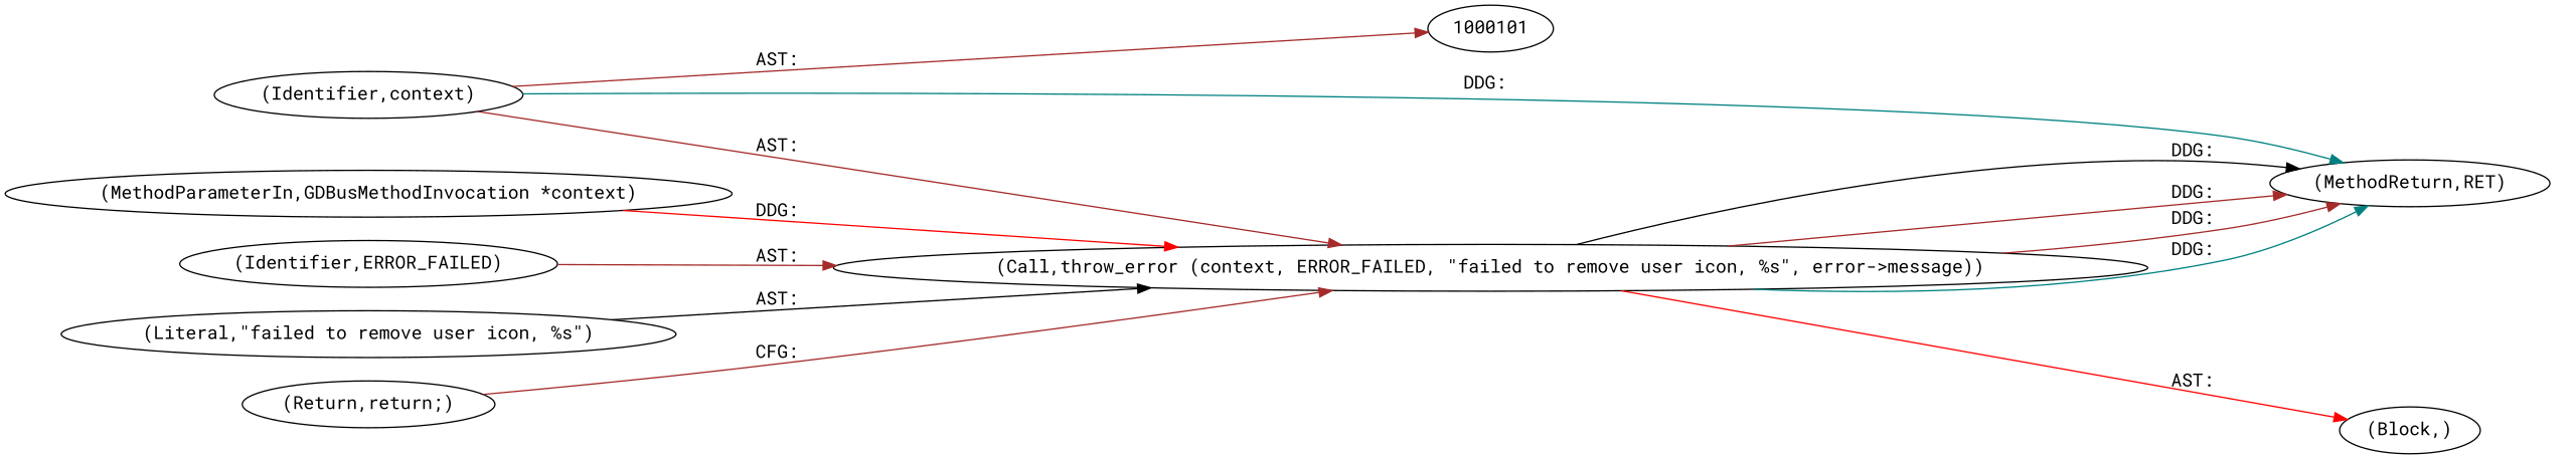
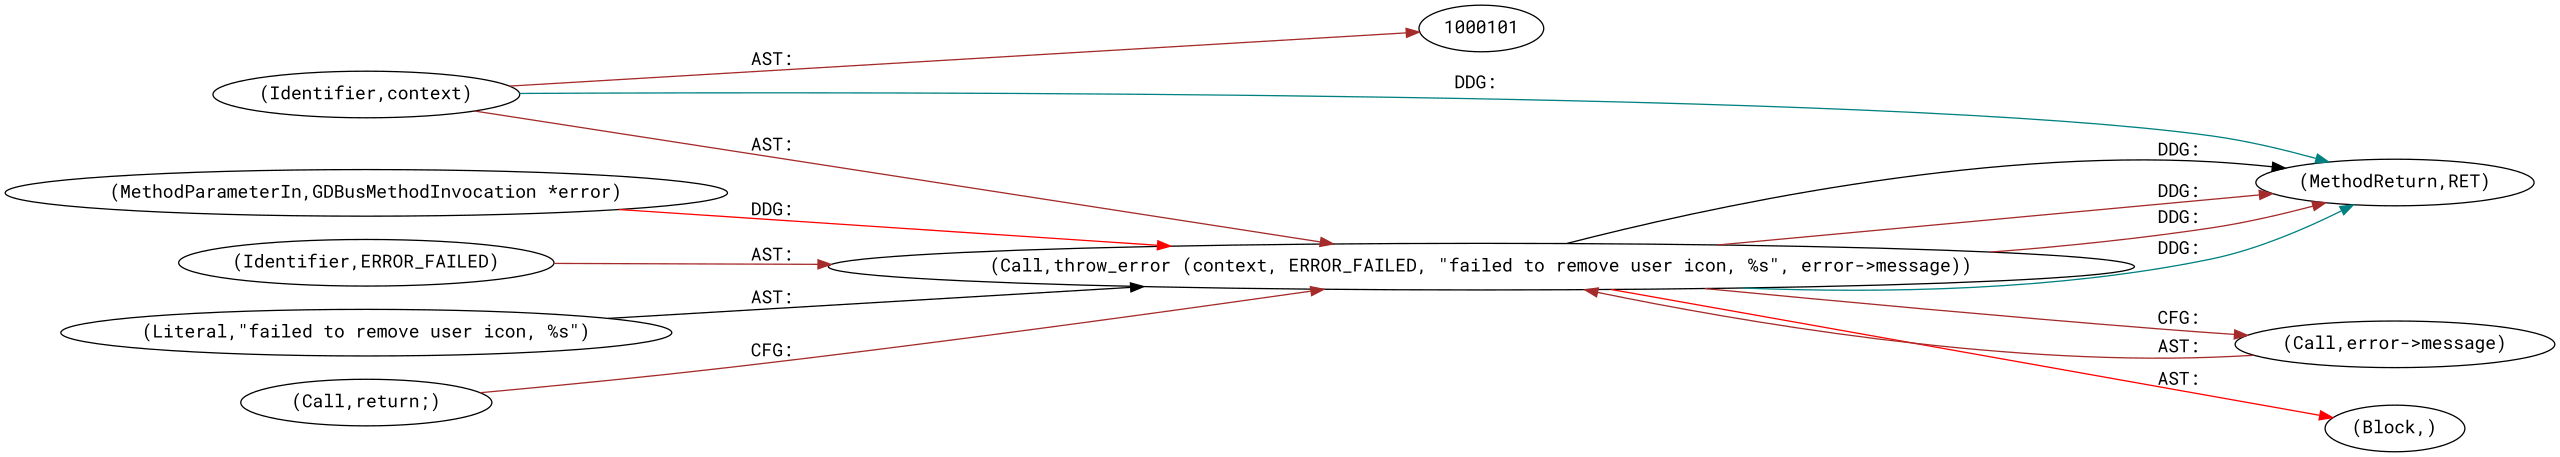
  digraph {
    fontname="Roboto Mono"
    rankdir=LR
    node [fontname="Roboto Mono"]
    edge [color=brown fontname="Roboto Mono"]
    n1 [label="(Call,throw_error (context, ERROR_FAILED, \"failed to remove user icon, %s\", error->message))"]
    n2 [label="(MethodReturn,RET)"]
+   n3 [label="(Call,error->message)"]
    n4 [label="(Block,)"]
-   n5 [label="(MethodParameterIn,GDBusMethodInvocation *context)"]
+   n5 [label="(MethodParameterIn,GDBusMethodInvocation *error)"]
    n6 [label="(Identifier,ERROR_FAILED)"]
    n7 [label="(Identifier,context)"]
    1000101
    n9 [label="(Literal,\"failed to remove user icon, %s\")"]
-   n10 [label="(Return,return;)"]
+   n10 [label="(Call,return;)"]
    n1 -> n2 [color=black label="DDG: "]
    n1 -> n2 [label="DDG: "]
    n1 -> n2 [label="DDG: "]
    n1 -> n2 [color=teal label="DDG: "]
+   n1 -> n3 [label="CFG: "]
    n1 -> n4 [color=red label="AST: "]
+   n3 -> n1 [label="AST: "]
    n5 -> n1 [color=red label="DDG: "]
    n6 -> n1 [label="AST: "]
    n7 -> n1 [label="AST: "]
    n7 -> n2 [color=teal label="DDG: "]
    n7 -> 1000101 [label="AST: "]
    n9 -> n1 [color=black label="AST: "]
    n10 -> n1 [label="CFG: "]
  }
